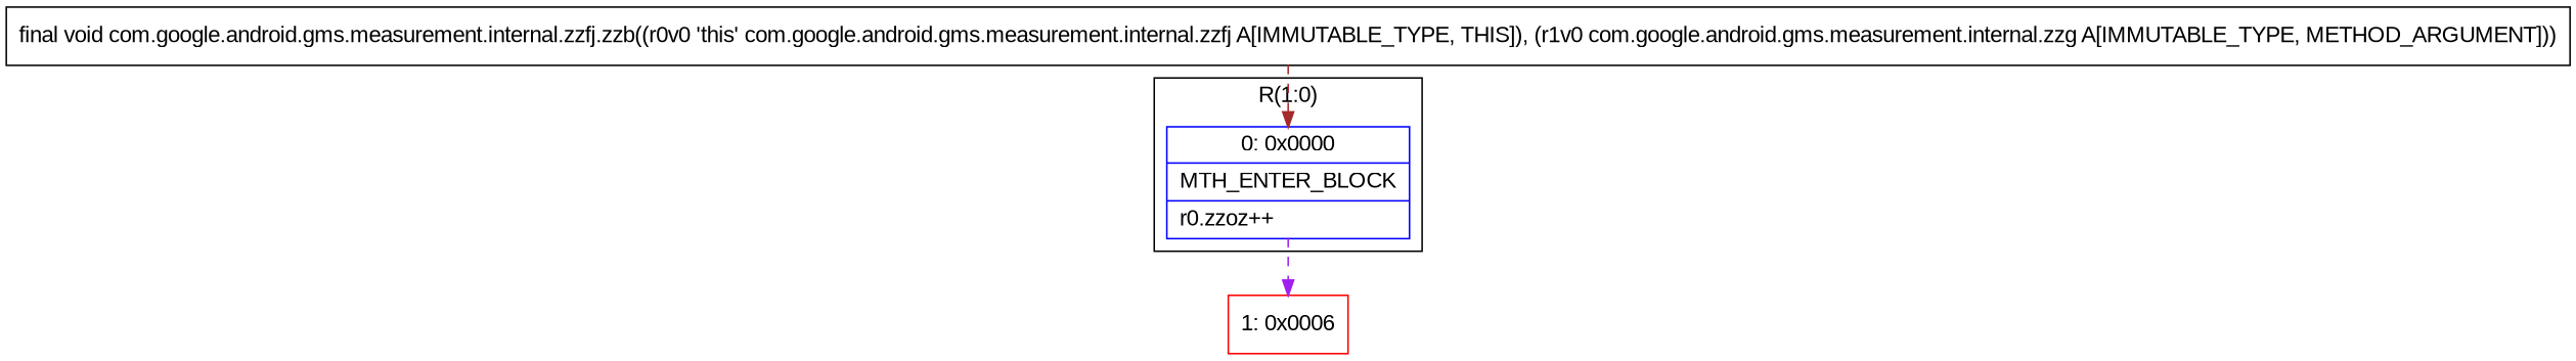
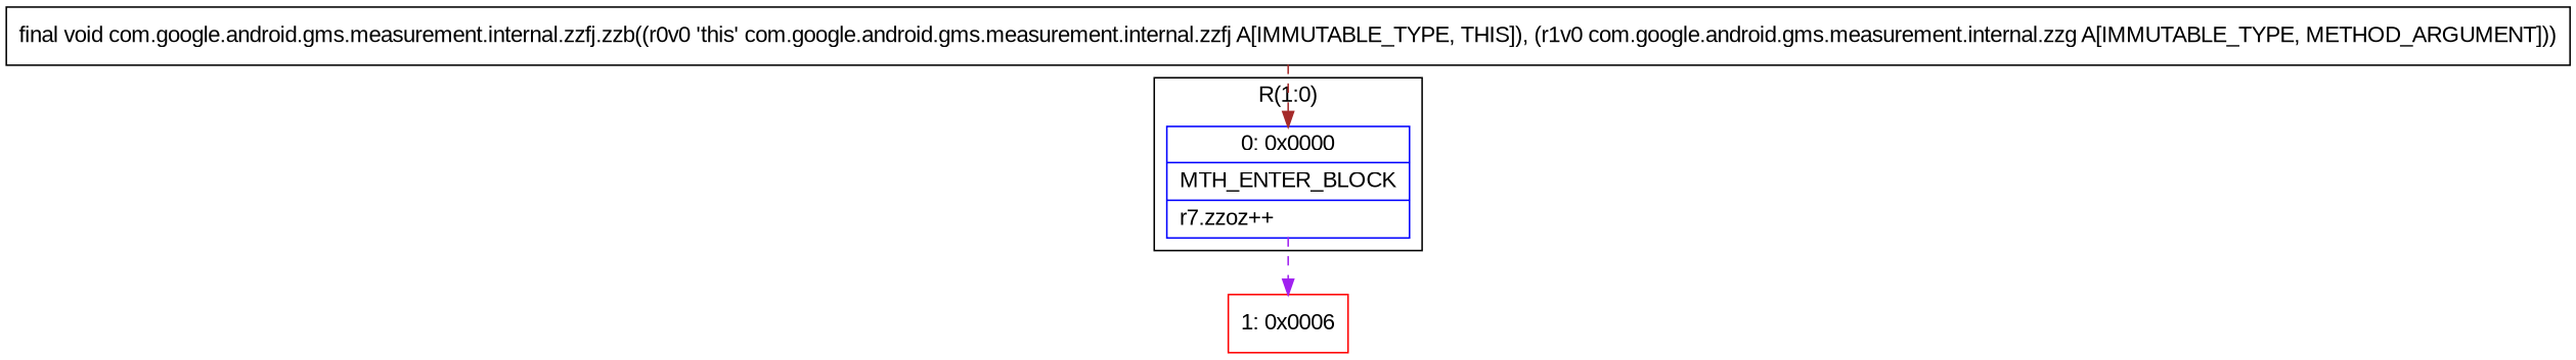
  digraph {
    fontname="Liberation Sans"
    node [shape=record fontname="Liberation Sans"]
    edge [style=dashed fontname="Liberation Sans"]
-   n1 [color=blue label="{0\:\ 0x0000|MTH_ENTER_BLOCK\l|r0.zzoz++\l}"]
+   n1 [color=blue label="{0\:\ 0x0000|MTH_ENTER_BLOCK\l|r7.zzoz++\l}"]
    n2 [color=red label="{1\:\ 0x0006}"]
    n3 [label="{final void com.google.android.gms.measurement.internal.zzfj.zzb((r0v0 'this' com.google.android.gms.measurement.internal.zzfj A[IMMUTABLE_TYPE, THIS]), (r1v0 com.google.android.gms.measurement.internal.zzg A[IMMUTABLE_TYPE, METHOD_ARGUMENT])) }"]
    subgraph cluster_1 {
      label="R(1:0)"
      n1
    }
    n1 -> n2 [color=purple]
    n3 -> n1 [color=brown]
  }
